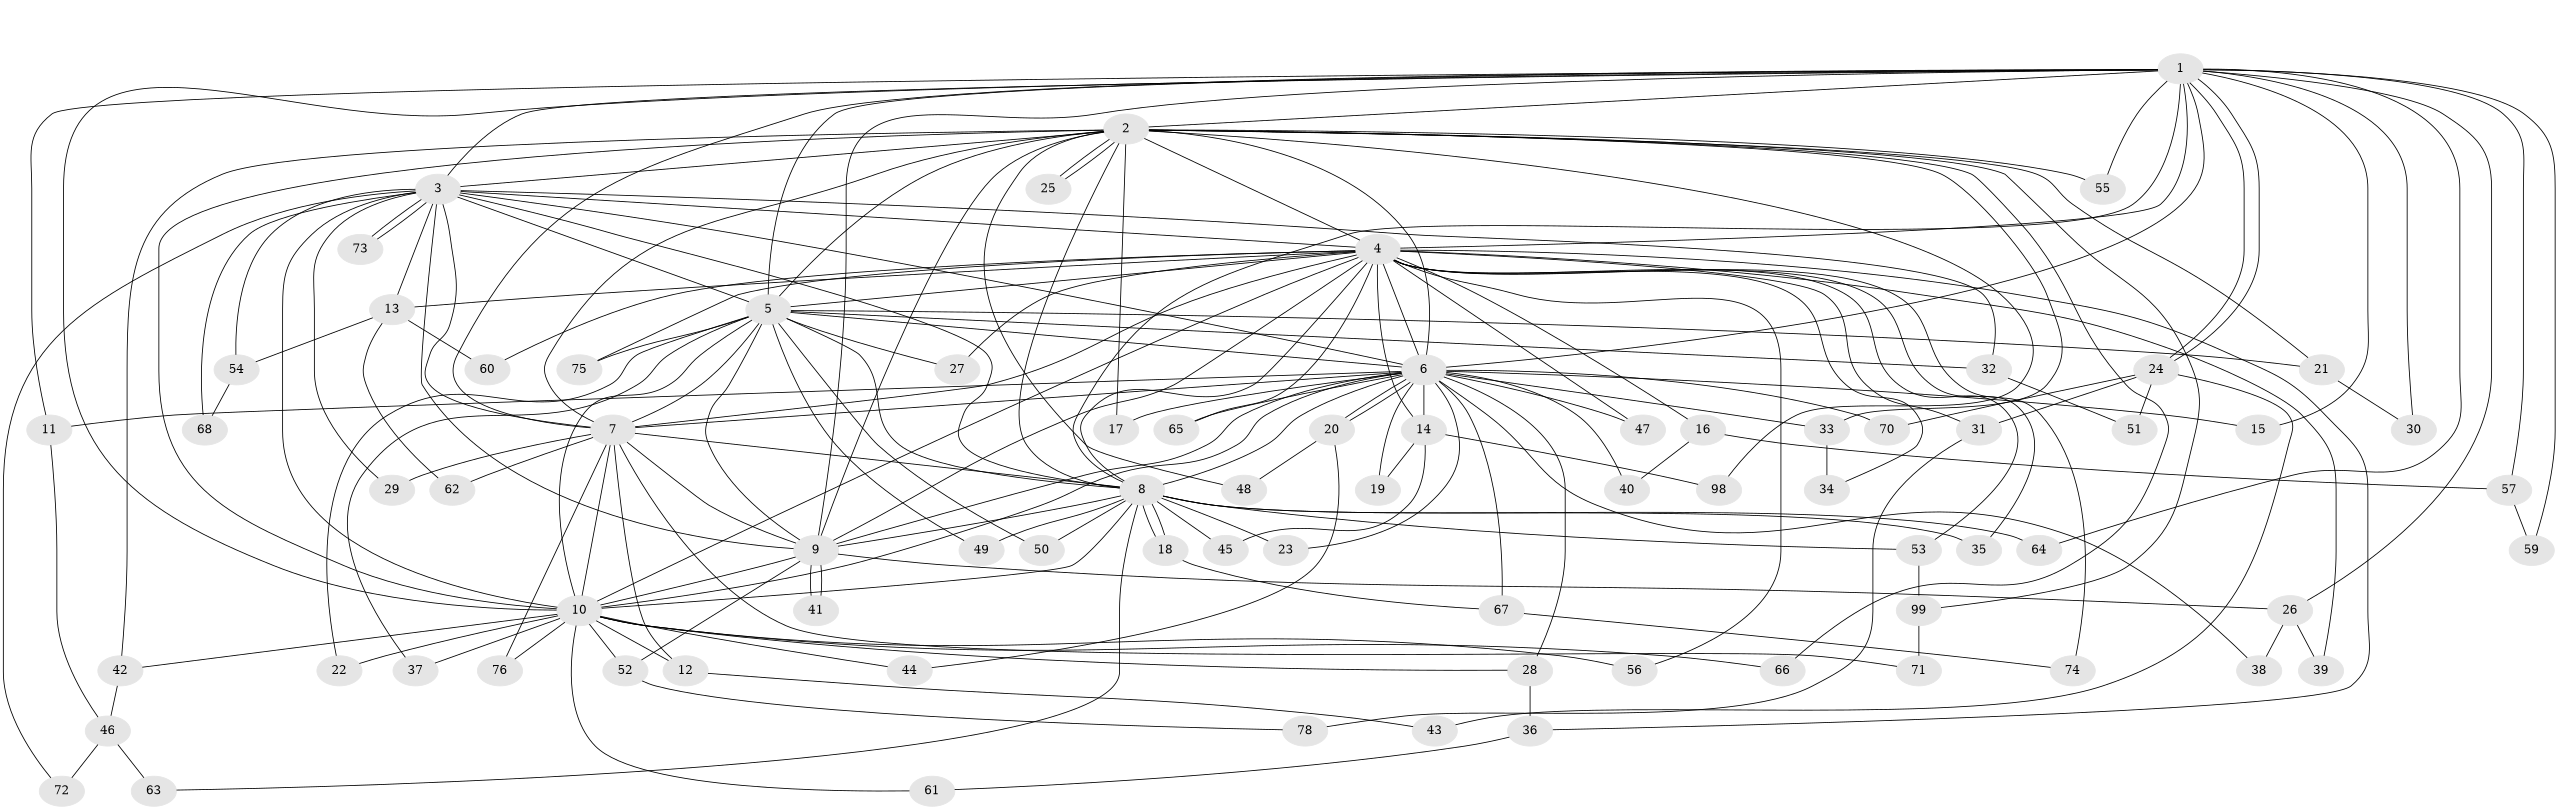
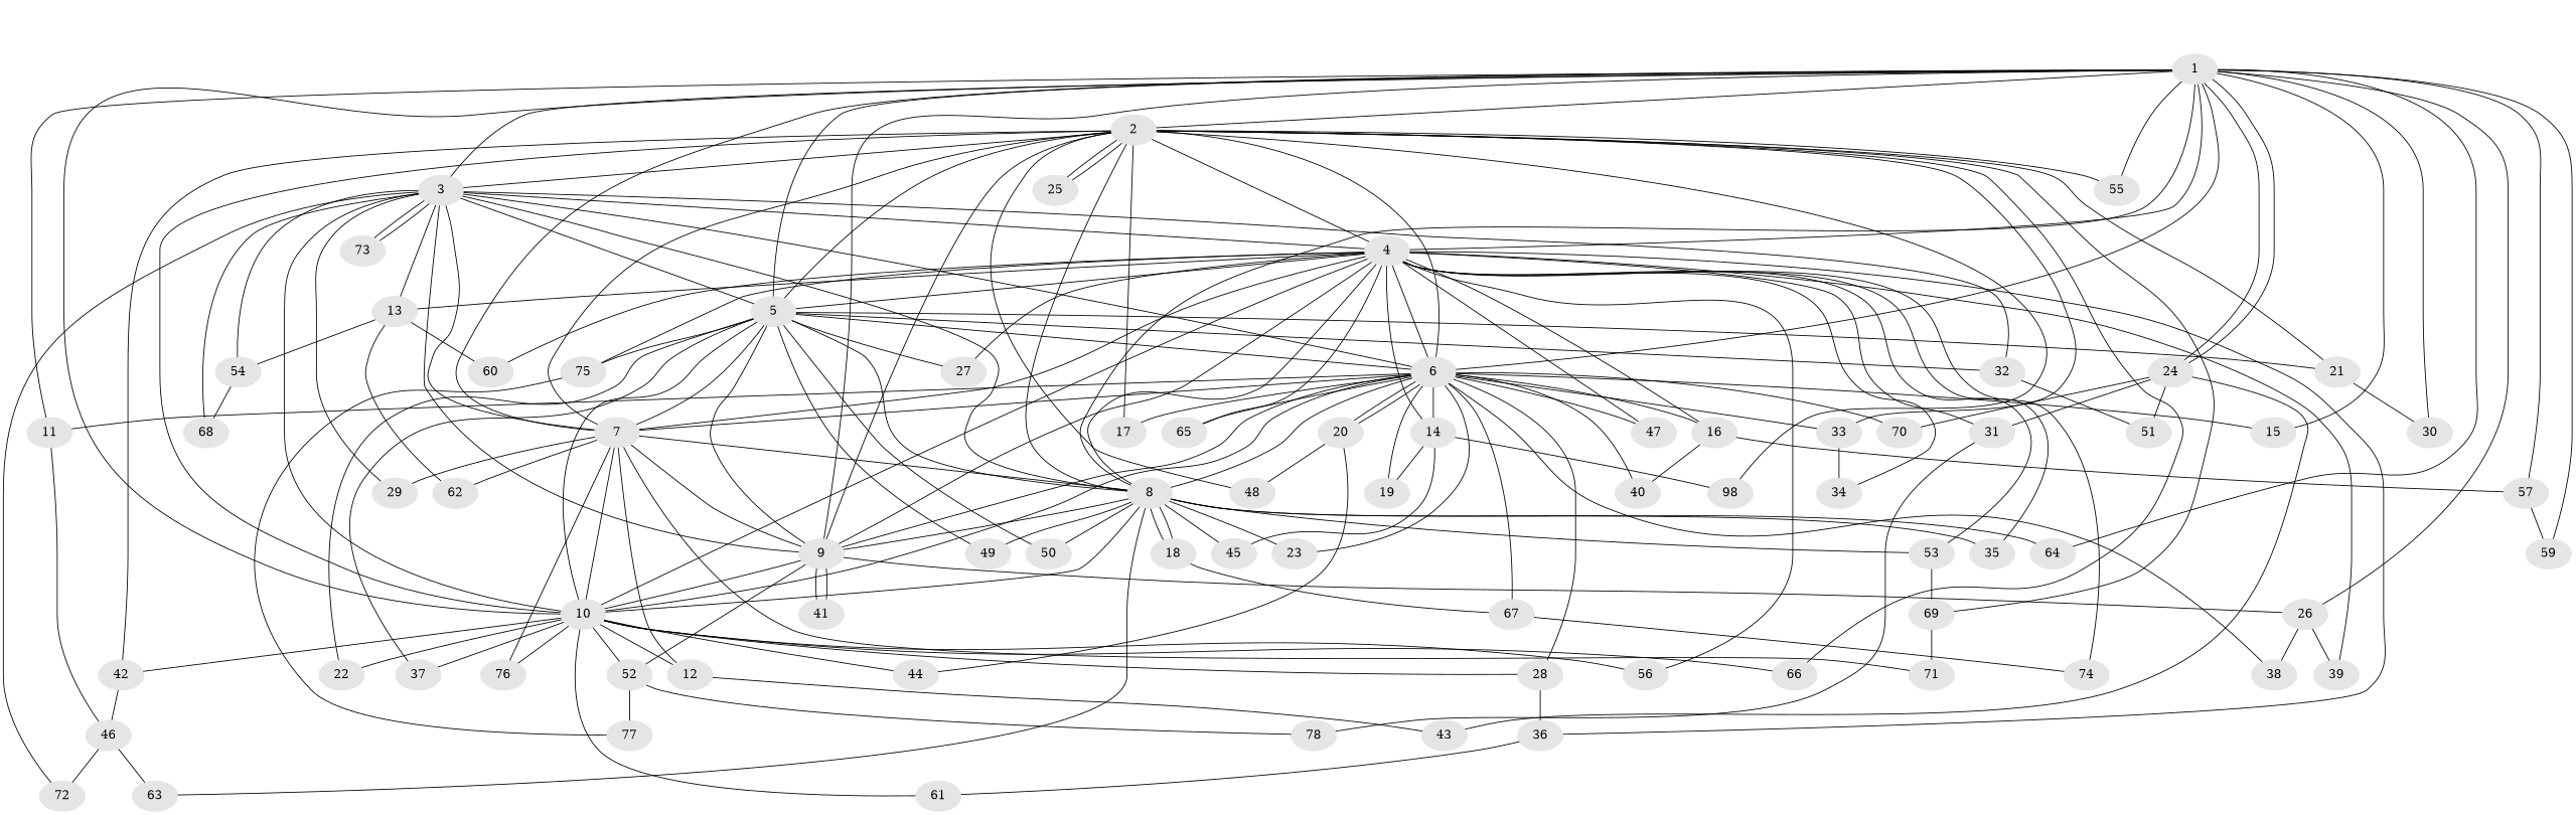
  graph {
    node [color=gray90 style=filled]
    1
    2
    3
    4
    5
    6
    7
    8
    9
    10
    11
    15
    24
    26
    30
    55
    57
    59
    64
    17
    21
    25
    33
    42
    48
    n26 [label=98]
    66
-   69 [label=99]
+   69
    13
    29
    32
    54
    68
    72
    73
    14
    16
    27
    31
    34
    35
    36
    39
    47
    53
    56
    60
    65
    74
    75
    22
    37
    49
    50
    19
    20
    23
    28
    38
    40
    67
    70
    12
    62
    71
    76
    18
    45
    63
    41
    52
    44
    61
    46
    43
    51
    78
+   77
    1 -- 2
    1 -- 3
    1 -- 4
    1 -- 5
    1 -- 6
    1 -- 7
    1 -- 8
    1 -- 9
    1 -- 10
    1 -- 11
    1 -- 15
    1 -- 24
    1 -- 24
    1 -- 26
    1 -- 30
    1 -- 55
    1 -- 57
    1 -- 59
    1 -- 64
    2 -- 3
    2 -- 4
    2 -- 5
    2 -- 6
    2 -- 7
    2 -- 8
    2 -- 9
    2 -- 10
    2 -- 55
    2 -- 17
    2 -- 21
    2 -- 25
    2 -- 25
    2 -- 33
    2 -- 42
    2 -- 48
    2 -- n26
    2 -- 66
    2 -- 69
    3 -- 4
    3 -- 5
    3 -- 6
    3 -- 7
    3 -- 8
    3 -- 9
    3 -- 10
    3 -- 13
    3 -- 29
    3 -- 32
    3 -- 54
    3 -- 68
    3 -- 72
    3 -- 73
    3 -- 73
    4 -- 5
    4 -- 6
    4 -- 7
    4 -- 8
    4 -- 9
    4 -- 10
    4 -- 13
    4 -- 14
    4 -- 16
    4 -- 27
    4 -- 31
    4 -- 34
    4 -- 35
    4 -- 36
    4 -- 39
    4 -- 47
    4 -- 53
    4 -- 56
    4 -- 60
    4 -- 65
    4 -- 74
    4 -- 75
    5 -- 6
    5 -- 7
    5 -- 8
    5 -- 9
    5 -- 10
    5 -- 21
    5 -- 32
    5 -- 27
    5 -- 75
    5 -- 22
    5 -- 37
    5 -- 49
    5 -- 50
    6 -- 7
    6 -- 8
    6 -- 9
    6 -- 10
    6 -- 11
    6 -- 15
    6 -- 17
    6 -- 33
    6 -- 14
+   6 -- 16
    6 -- 47
    6 -- 65
    6 -- 19
    6 -- 20
    6 -- 20
    6 -- 23
    6 -- 28
    6 -- 38
    6 -- 40
    6 -- 67
    6 -- 70
    7 -- 8
    7 -- 9
    7 -- 10
    7 -- 29
    7 -- 12
    7 -- 62
    7 -- 71
    7 -- 76
    8 -- 9
    8 -- 10
    8 -- 64
    8 -- 35
    8 -- 53
    8 -- 49
    8 -- 50
    8 -- 23
    8 -- 18
    8 -- 18
    8 -- 45
    8 -- 63
    9 -- 10
    9 -- 26
    9 -- 41
    9 -- 41
    9 -- 52
    10 -- 42
    10 -- 66
    10 -- 56
    10 -- 22
    10 -- 37
    10 -- 28
    10 -- 12
    10 -- 76
    10 -- 52
    10 -- 44
    10 -- 61
    11 -- 46
    24 -- 31
    24 -- 70
    24 -- 43
    24 -- 51
    26 -- 39
    26 -- 38
    57 -- 59
    21 -- 30
    33 -- 34
    42 -- 46
    69 -- 71
    13 -- 54
    13 -- 60
    13 -- 62
    32 -- 51
    54 -- 68
    14 -- n26
    14 -- 19
    14 -- 45
    16 -- 57
    16 -- 40
    31 -- 78
    36 -- 61
    53 -- 69
+   75 -- 77
    20 -- 48
    20 -- 44
    28 -- 36
    67 -- 74
    12 -- 43
    18 -- 67
    52 -- 78
+   52 -- 77
    46 -- 72
    46 -- 63
  }
